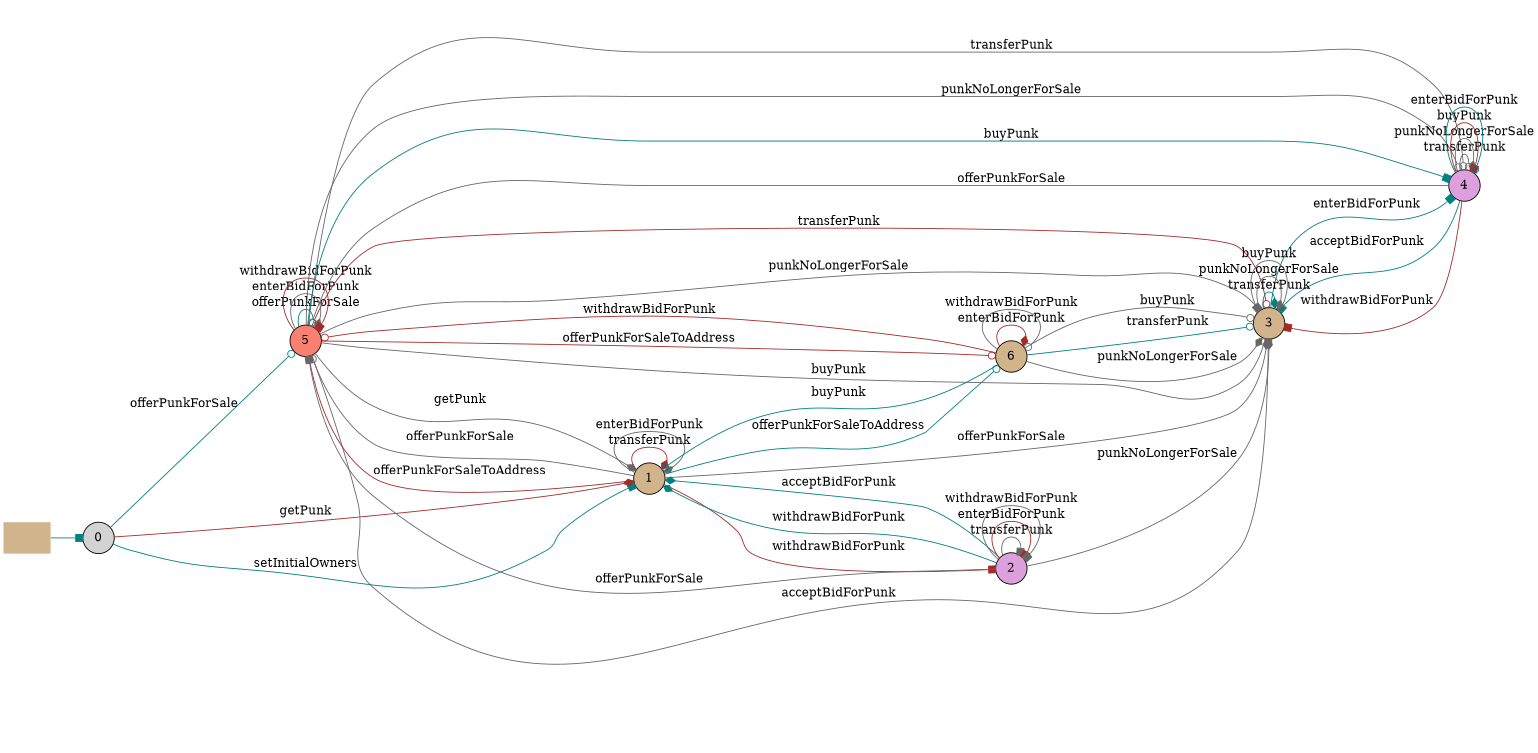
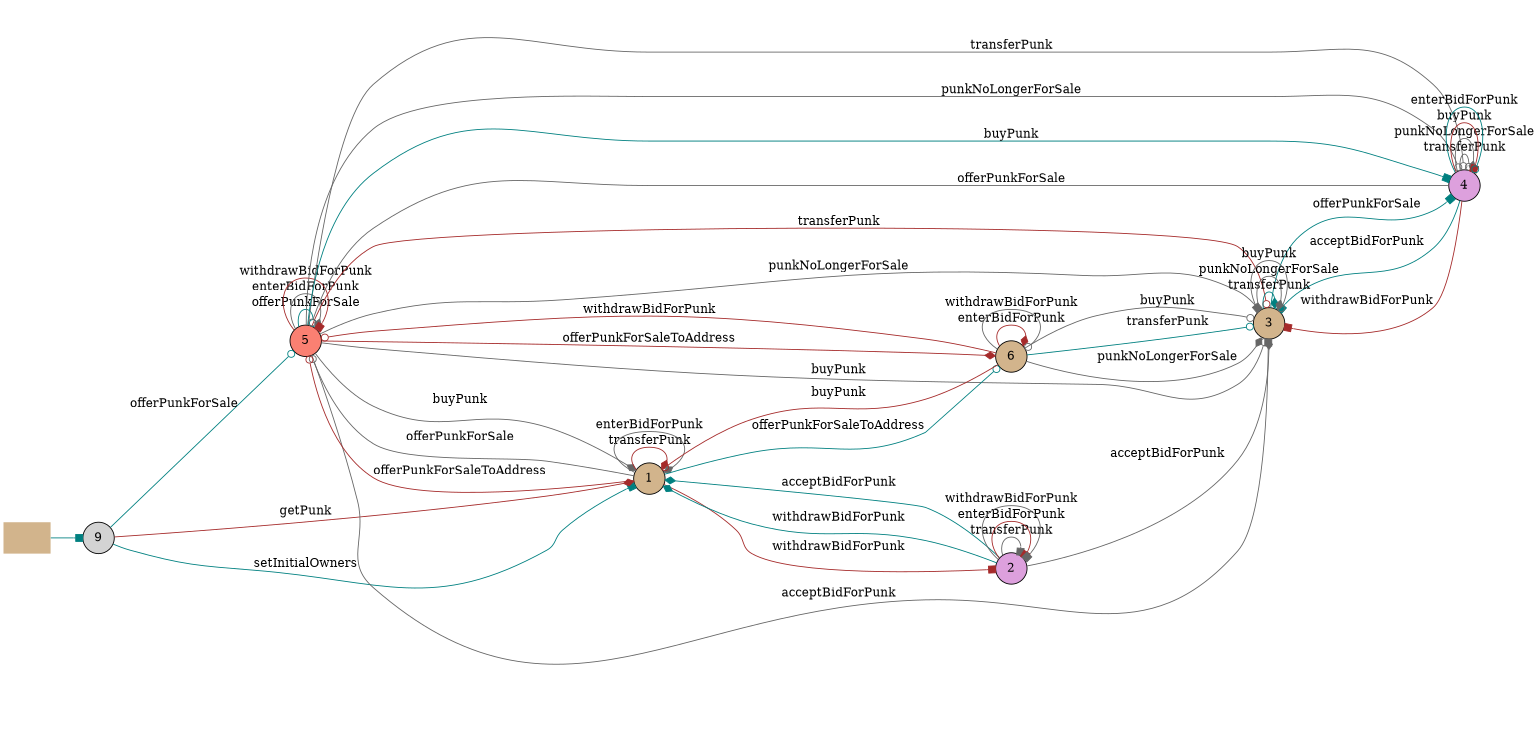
  digraph {
    rankdir=LR
    node [fillcolor=tan shape=circle style=filled]
    edge [arrowhead=odot color=gray40]
    "" [shape=plaintext]
-   n2 [fillcolor=lightgrey label=0]
+   n2 [fillcolor=lightgrey label=9]
    n3 [fillcolor=salmon label=5]
    n4 [label=1]
    n5 [fillcolor=plum label=4]
    n6 [label=3]
    n7 [label=6]
    n8 [fillcolor=plum label=2]
    "" -> n2 [arrowhead=box color=teal]
    n2 -> n3 [color=teal label=offerPunkForSale]
    n2 -> n4 [arrowhead=box color=teal label=setInitialOwners]
    n2 -> n4 [arrowhead=diamond color=brown label=getPunk]
    n3 -> n3 [color=teal label=offerPunkForSale]
    n3 -> n3 [arrowhead=diamond label=enterBidForPunk]
    n3 -> n3 [arrowhead=box color=brown label=withdrawBidForPunk]
-   n3 -> n4 [arrowhead=diamond label=getPunk]
+   n3 -> n4 [arrowhead=diamond label=buyPunk]
    n3 -> n5 [label=transferPunk]
    n3 -> n5 [label=punkNoLongerForSale]
    n3 -> n5 [arrowhead=box color=teal label=buyPunk]
    n3 -> n6 [color=brown label=transferPunk]
    n3 -> n6 [arrowhead=box label=punkNoLongerForSale]
    n3 -> n6 [label=buyPunk]
    n3 -> n6 [arrowhead=box label=acceptBidForPunk]
-   n3 -> n7 [color=brown label=offerPunkForSaleToAddress]
+   n3 -> n7 [arrowhead=diamond color=brown label=offerPunkForSaleToAddress]
    n4 -> n3 [label=offerPunkForSale]
    n4 -> n3 [color=brown label=offerPunkForSaleToAddress]
    n4 -> n4 [arrowhead=diamond color=brown label=transferPunk]
    n4 -> n4 [arrowhead=diamond label=enterBidForPunk]
-   n4 -> n6 [arrowhead=diamond label=offerPunkForSale]
    n4 -> n7 [color=teal label=offerPunkForSaleToAddress]
    n4 -> n8 [arrowhead=box color=brown label=withdrawBidForPunk]
    n5 -> n3 [label=offerPunkForSale]
    n5 -> n5 [label=transferPunk]
    n5 -> n5 [arrowhead=diamond label=punkNoLongerForSale]
    n5 -> n5 [arrowhead=box color=brown label=buyPunk]
    n5 -> n5 [color=teal label=enterBidForPunk]
    n5 -> n6 [arrowhead=box color=teal label=acceptBidForPunk]
    n5 -> n6 [arrowhead=box color=brown label=withdrawBidForPunk]
-   n6 -> n5 [arrowhead=box color=teal label=enterBidForPunk]
+   n6 -> n5 [arrowhead=box color=teal label=offerPunkForSale]
    n6 -> n6 [arrowhead=diamond color=teal label=transferPunk]
    n6 -> n6 [arrowhead=diamond label=punkNoLongerForSale]
    n6 -> n6 [label=buyPunk]
    n7 -> n3 [color=brown label=withdrawBidForPunk]
-   n7 -> n4 [color=teal label=buyPunk]
+   n7 -> n4 [color=brown label=buyPunk]
    n7 -> n6 [color=teal label=transferPunk]
    n7 -> n6 [arrowhead=diamond label=punkNoLongerForSale]
    n7 -> n6 [label=buyPunk]
    n7 -> n7 [arrowhead=diamond color=brown label=enterBidForPunk]
    n7 -> n7 [label=withdrawBidForPunk]
-   n8 -> n3 [arrowhead=box label=offerPunkForSale]
    n8 -> n4 [arrowhead=diamond color=teal label=acceptBidForPunk]
    n8 -> n4 [arrowhead=diamond color=teal label=withdrawBidForPunk]
-   n8 -> n6 [arrowhead=diamond label=punkNoLongerForSale]
+   n8 -> n6 [arrowhead=diamond label=acceptBidForPunk]
    n8 -> n8 [arrowhead=box label=transferPunk]
    n8 -> n8 [arrowhead=box color=brown label=enterBidForPunk]
    n8 -> n8 [arrowhead=box label=withdrawBidForPunk]
  }
